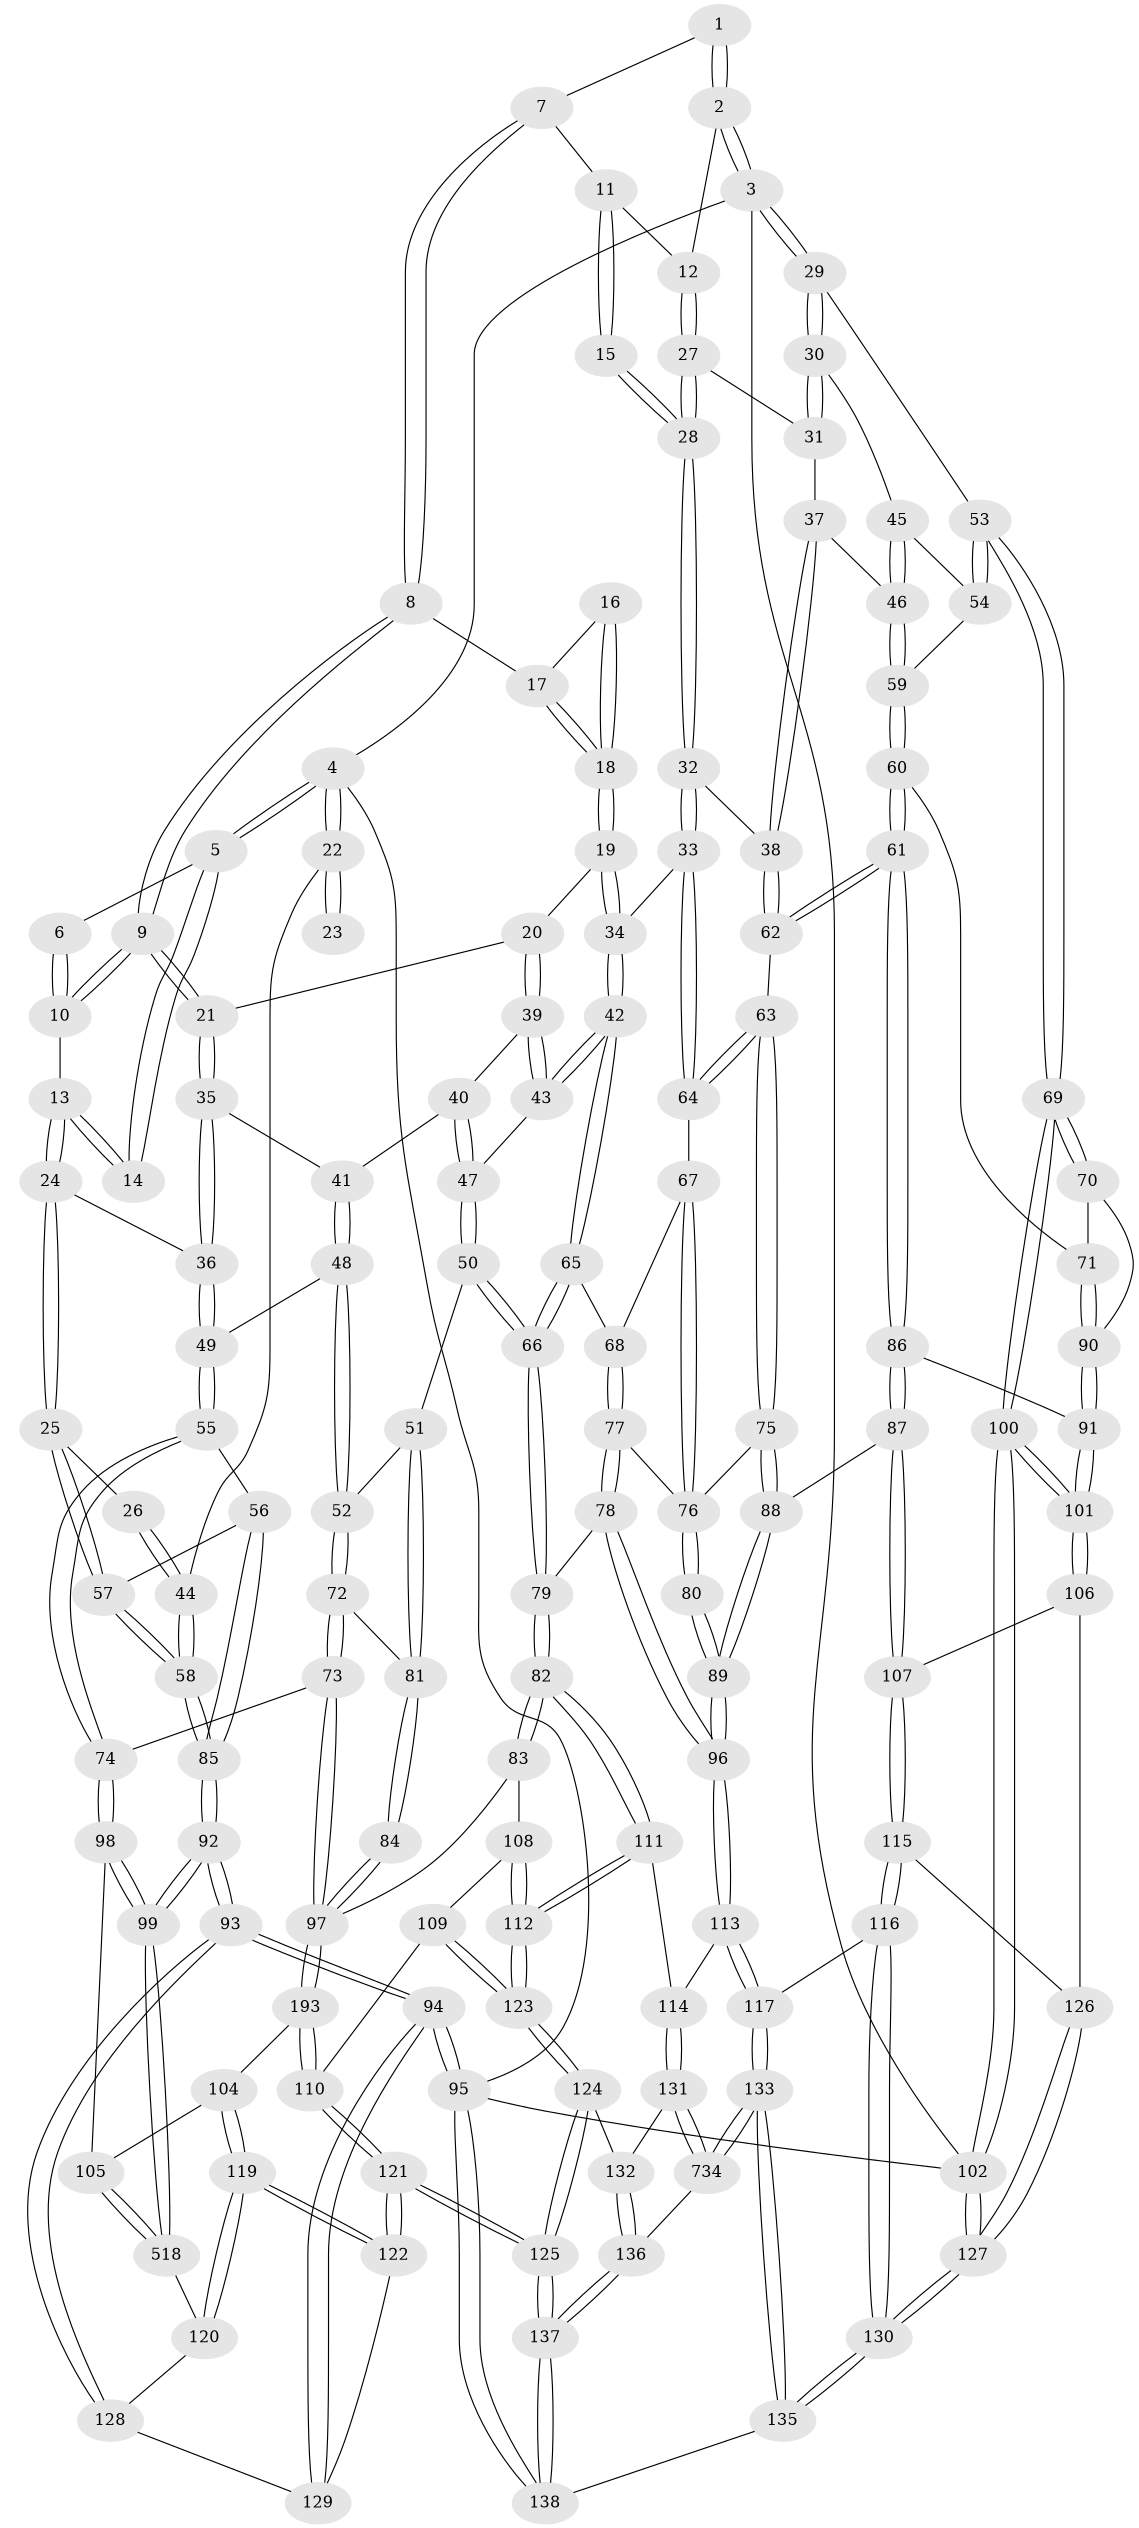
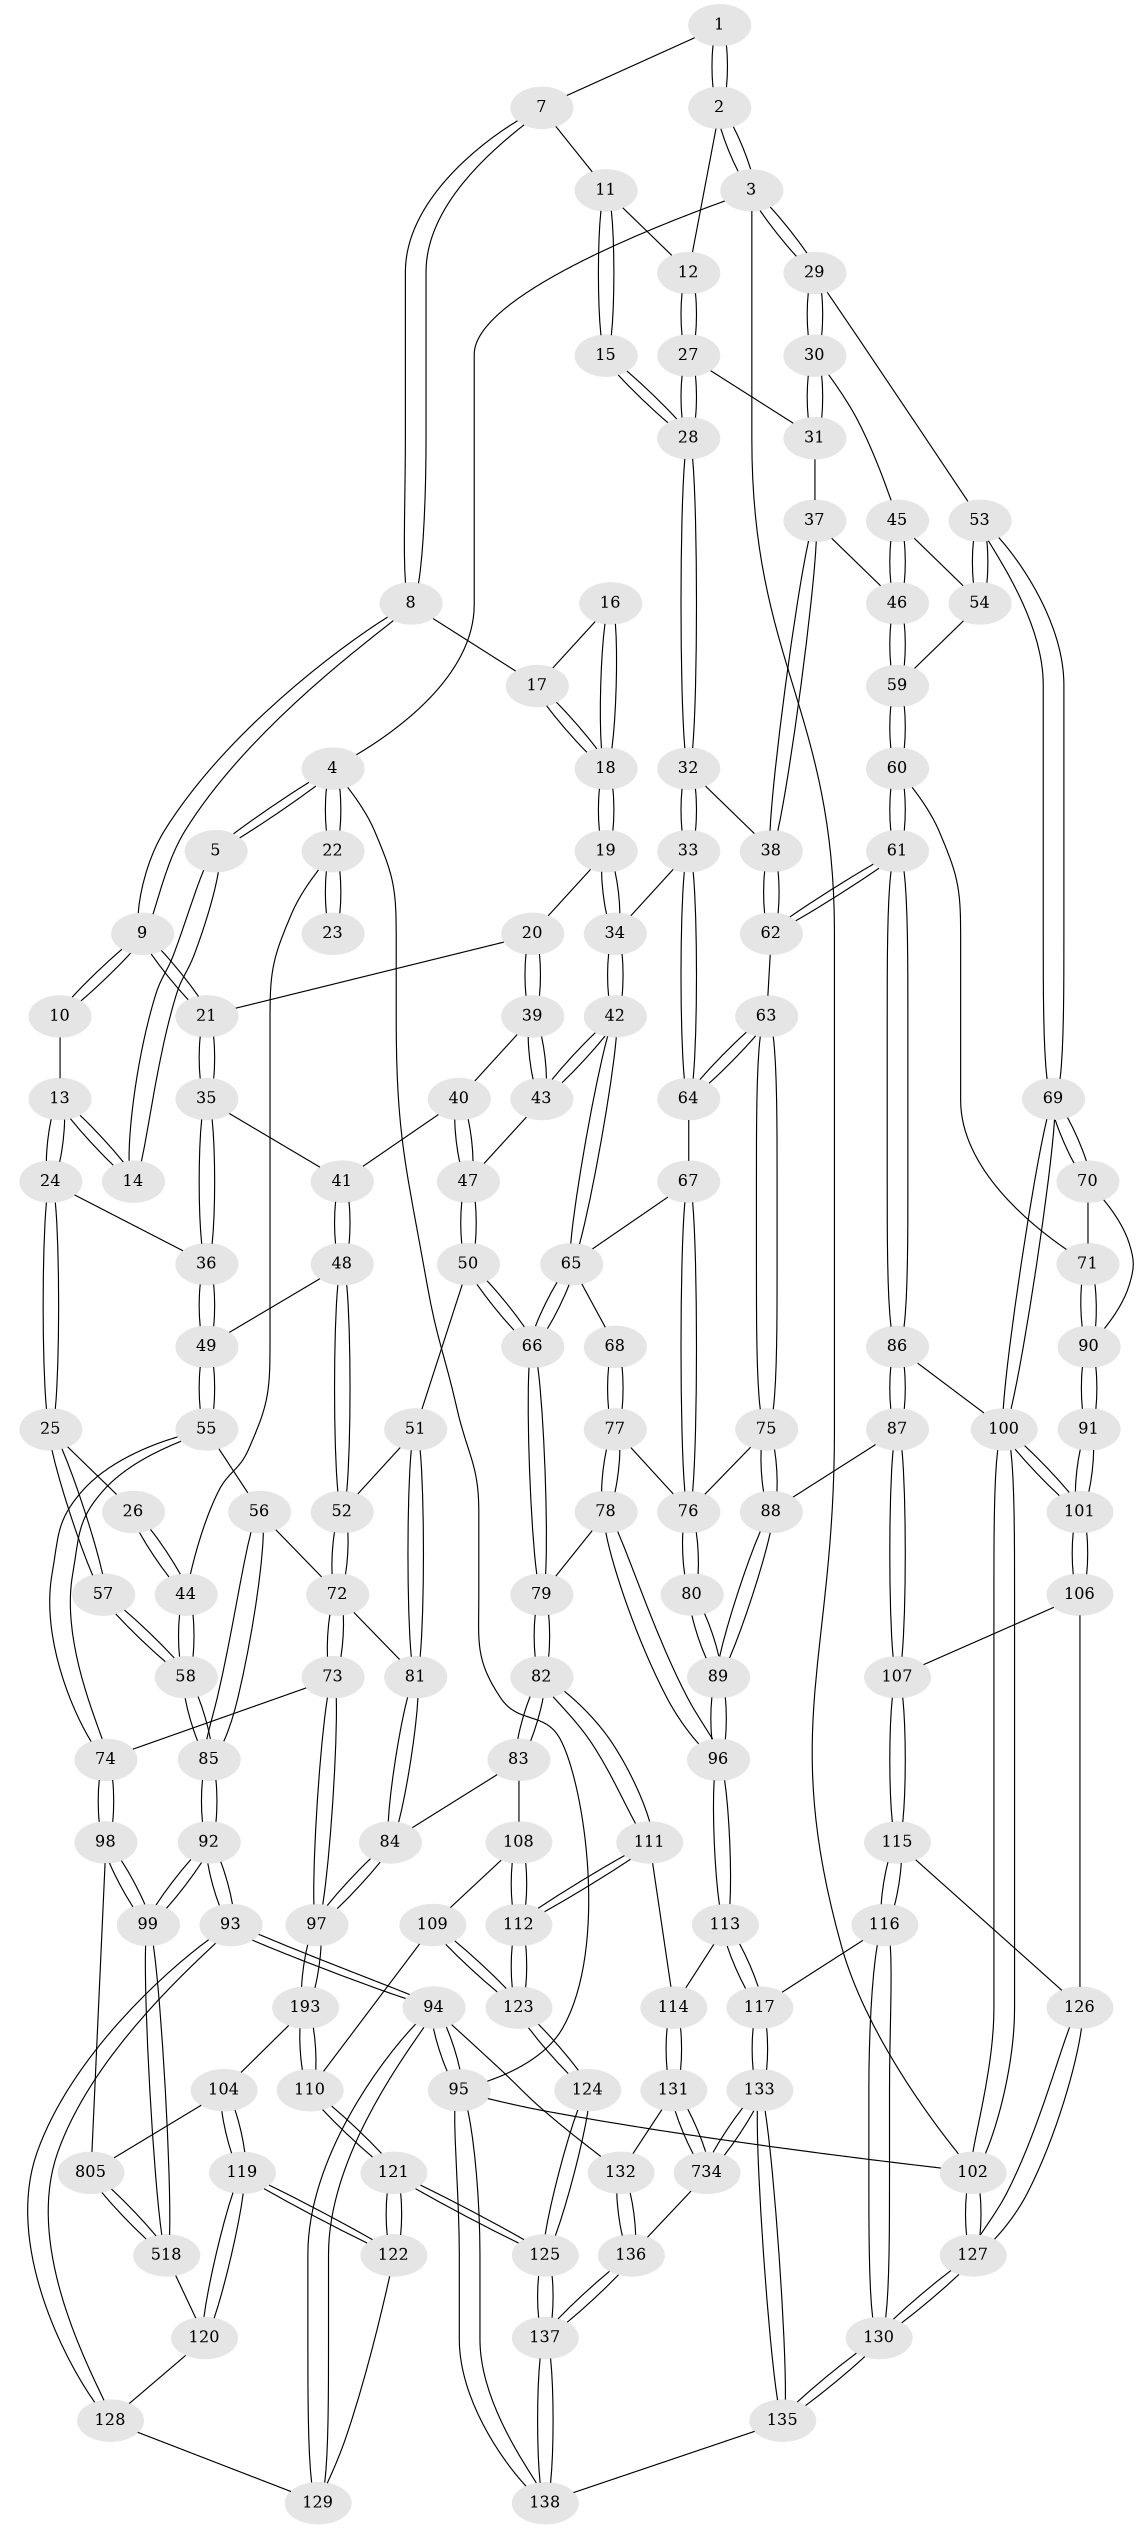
  graph {
    node [color=gray90 style=filled]
    1
    2
    7
    3
    12
    8
    11
    4
    29
    102
    27
    5
    22
    95
    30
    53
    127
-   6
    14
    23
    44
    138
    10
    13
    9
    17
    15
    21
    18
    35
    24
    28
    31
    25
    36
    16
    32
    19
    20
    34
    39
    42
    40
    43
    41
    58
    26
    57
    49
    37
    33
    38
    45
    54
    69
    46
    64
    62
    67
    65
    48
    55
    59
    63
    47
    50
    52
    66
    68
    85
    60
    51
    72
    56
    74
    81
    79
    84
    73
    70
    100
    98
    92
    61
    71
    86
    90
    87
    91
    75
    76
    88
    77
    82
    80
    78
    101
    97
    n99 [label=193]
    99
-   105
+   105 [label=805]
    89
    96
    113
    83
    111
    108
    112
    114
    109
    93
    107
    115
    106
    94
    128
    n117 [label=518]
    129
    117
    104
    110
    120
    126
    130
    119
    121
    122
    116
    123
    124
    125
    131
    133
    132
    n135 [label=734]
    135
    137
    136
    1 -- 2
    1 -- 2
    1 -- 7
    2 -- 3
    2 -- 3
    2 -- 12
    7 -- 8
    7 -- 8
    7 -- 11
    3 -- 4
    3 -- 29
    3 -- 29
    3 -- 102
    12 -- 27
    12 -- 27
    8 -- 9
    8 -- 9
    8 -- 17
    11 -- 12
    11 -- 15
    11 -- 15
    4 -- 5
    4 -- 5
    4 -- 22
    4 -- 22
    4 -- 95
    29 -- 30
    29 -- 30
    29 -- 53
    102 -- 127
    102 -- 127
    27 -- 28
    27 -- 28
    27 -- 31
-   5 -- 6
    5 -- 14
    5 -- 14
    22 -- 23
    22 -- 23
    22 -- 44
    95 -- 102
    95 -- 138
    95 -- 138
    30 -- 31
    30 -- 31
    30 -- 45
    53 -- 54
    53 -- 54
    53 -- 69
    53 -- 69
    127 -- 130
    127 -- 130
-   6 -- 10
-   6 -- 10
    44 -- 58
    44 -- 58
    10 -- 13
    13 -- 14
    13 -- 14
    13 -- 24
    13 -- 24
    9 -- 10
    9 -- 10
    9 -- 21
    9 -- 21
    17 -- 18
    17 -- 18
    15 -- 28
    15 -- 28
    21 -- 35
    21 -- 35
    18 -- 19
    18 -- 19
    35 -- 36
    35 -- 36
    35 -- 41
    24 -- 25
    24 -- 25
    24 -- 36
    28 -- 32
    28 -- 32
    31 -- 37
    25 -- 26
    25 -- 57
    25 -- 57
    36 -- 49
    36 -- 49
    16 -- 17
    16 -- 18
    16 -- 18
    32 -- 33
    32 -- 33
    32 -- 38
    19 -- 20
    19 -- 34
    19 -- 34
    20 -- 21
    20 -- 39
    20 -- 39
    34 -- 42
    34 -- 42
    39 -- 40
    39 -- 43
    39 -- 43
    42 -- 43
    42 -- 43
    42 -- 65
    42 -- 65
    40 -- 41
    40 -- 47
    40 -- 47
    43 -- 47
    41 -- 48
    41 -- 48
    58 -- 85
    58 -- 85
    26 -- 44
    26 -- 44
    57 -- 58
    57 -- 58
    49 -- 55
    49 -- 55
    37 -- 38
    37 -- 38
    37 -- 46
    33 -- 34
    33 -- 64
    33 -- 64
    38 -- 62
    38 -- 62
    45 -- 54
    45 -- 46
    45 -- 46
    54 -- 59
    69 -- 70
    69 -- 70
    69 -- 100
    69 -- 100
    46 -- 59
    46 -- 59
    64 -- 67
    62 -- 63
-   67 -- 68
+   67 -- 65
    67 -- 76
    67 -- 76
    65 -- 66
    65 -- 66
    65 -- 68
    48 -- 49
    48 -- 52
    48 -- 52
    55 -- 56
    55 -- 74
    55 -- 74
    59 -- 60
    59 -- 60
    63 -- 64
    63 -- 64
    63 -- 75
    63 -- 75
    47 -- 50
    47 -- 50
    50 -- 66
    50 -- 66
    50 -- 51
    52 -- 72
    52 -- 72
    66 -- 79
    66 -- 79
    68 -- 77
    68 -- 77
    85 -- 92
    85 -- 92
    60 -- 61
    60 -- 61
    60 -- 71
    51 -- 52
    51 -- 81
    51 -- 81
    72 -- 81
    72 -- 73
    72 -- 73
-   56 -- 57
+   56 -- 72
    56 -- 85
    56 -- 85
    74 -- 98
    74 -- 98
    81 -- 84
    81 -- 84
    79 -- 82
    79 -- 82
    84 -- 97
    84 -- 97
    73 -- 74
    73 -- 97
    73 -- 97
    70 -- 71
    70 -- 90
    100 -- 102
    100 -- 102
    100 -- 101
    100 -- 101
    98 -- 99
    98 -- 99
    98 -- 105
    92 -- 99
    92 -- 99
    92 -- 93
    92 -- 93
    61 -- 62
    61 -- 62
    61 -- 86
    61 -- 86
    71 -- 90
    71 -- 90
    86 -- 87
    86 -- 87
-   86 -- 91
+   86 -- 100
    90 -- 91
    90 -- 91
    87 -- 88
    87 -- 107
    87 -- 107
    91 -- 101
    91 -- 101
    75 -- 76
    75 -- 88
    75 -- 88
    76 -- 80
    76 -- 80
    88 -- 89
    88 -- 89
    77 -- 76
    77 -- 78
    77 -- 78
    82 -- 83
    82 -- 83
    82 -- 111
    82 -- 111
    80 -- 89
    80 -- 89
    78 -- 79
    78 -- 96
    78 -- 96
    101 -- 106
    101 -- 106
    97 -- n99
    97 -- n99
    n99 -- 104
    n99 -- 110
    n99 -- 110
    99 -- n117
    99 -- n117
    105 -- n117
    105 -- n117
    89 -- 96
    89 -- 96
    96 -- 113
    96 -- 113
    113 -- 114
    113 -- 117
    113 -- 117
-   83 -- 97
+   83 -- 84
    83 -- 108
    111 -- 112
    111 -- 112
    111 -- 114
    108 -- 112
    108 -- 112
    108 -- 109
    112 -- 123
    112 -- 123
    114 -- 131
    114 -- 131
    109 -- 110
    109 -- 123
    109 -- 123
    93 -- 94
    93 -- 94
    93 -- 128
    93 -- 128
    107 -- 115
    107 -- 115
    115 -- 126
    115 -- 116
    115 -- 116
    106 -- 107
    106 -- 126
    94 -- 95
    94 -- 95
    94 -- 129
    94 -- 129
    128 -- 129
    n117 -- 120
    117 -- 133
    117 -- 133
    104 -- 105
    104 -- 119
    104 -- 119
    110 -- 121
    110 -- 121
    120 -- 128
    126 -- 127
    126 -- 127
    130 -- 135
    130 -- 135
    119 -- 120
    119 -- 120
    119 -- 122
    119 -- 122
    121 -- 122
    121 -- 122
    121 -- 125
    121 -- 125
    122 -- 129
    116 -- 117
    116 -- 130
    116 -- 130
    123 -- 124
    123 -- 124
    124 -- 125
    124 -- 125
-   124 -- 132
+   94 -- 132
    125 -- 137
    125 -- 137
    131 -- 132
    131 -- n135
    131 -- n135
    133 -- n135
    133 -- n135
    133 -- 135
    133 -- 135
    132 -- 136
    132 -- 136
    n135 -- 136
    135 -- 138
    137 -- 138
    137 -- 138
    136 -- 137
    136 -- 137
  }
